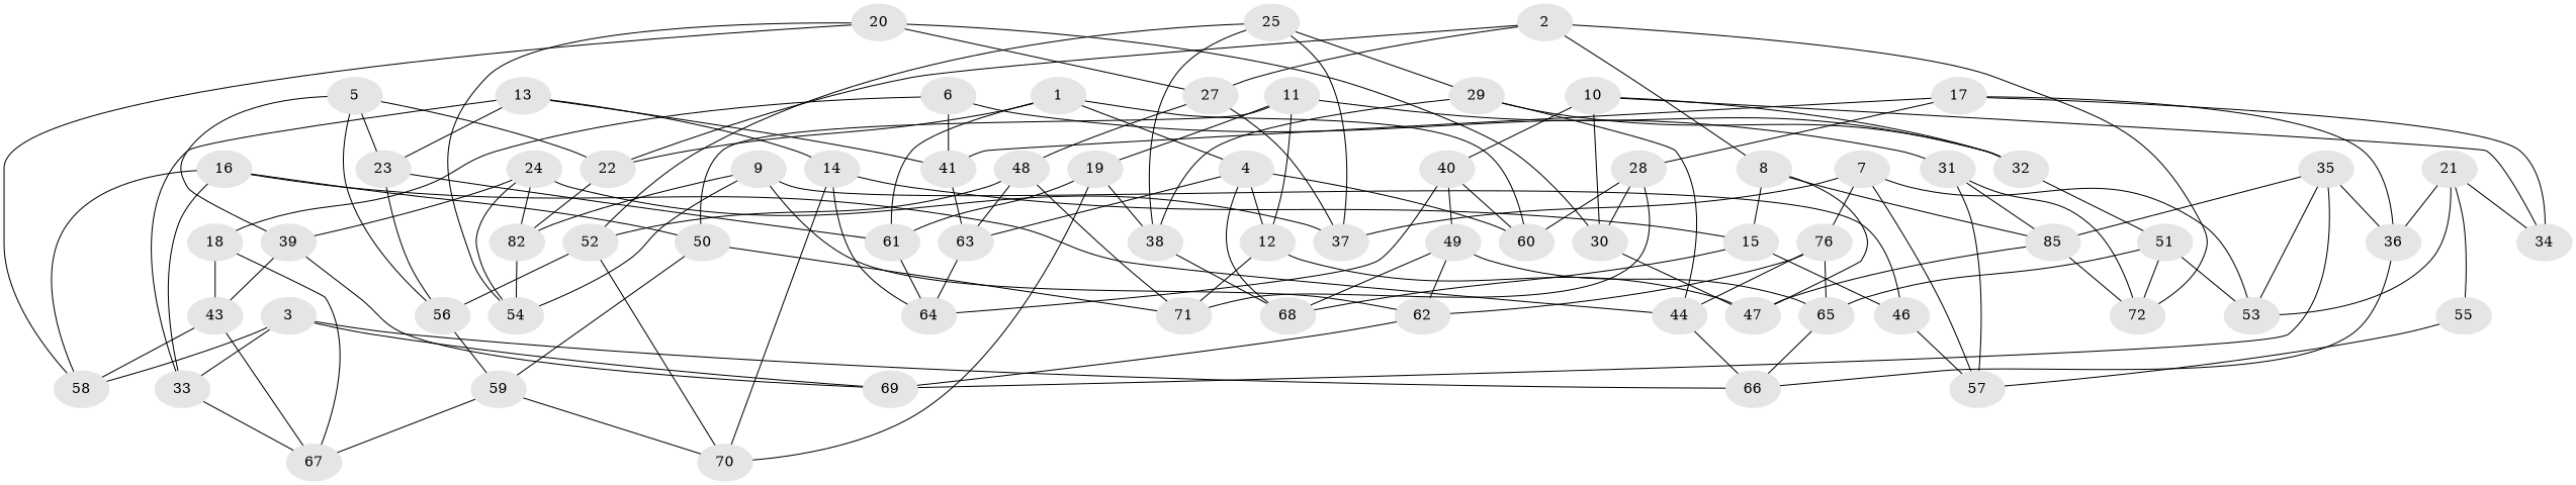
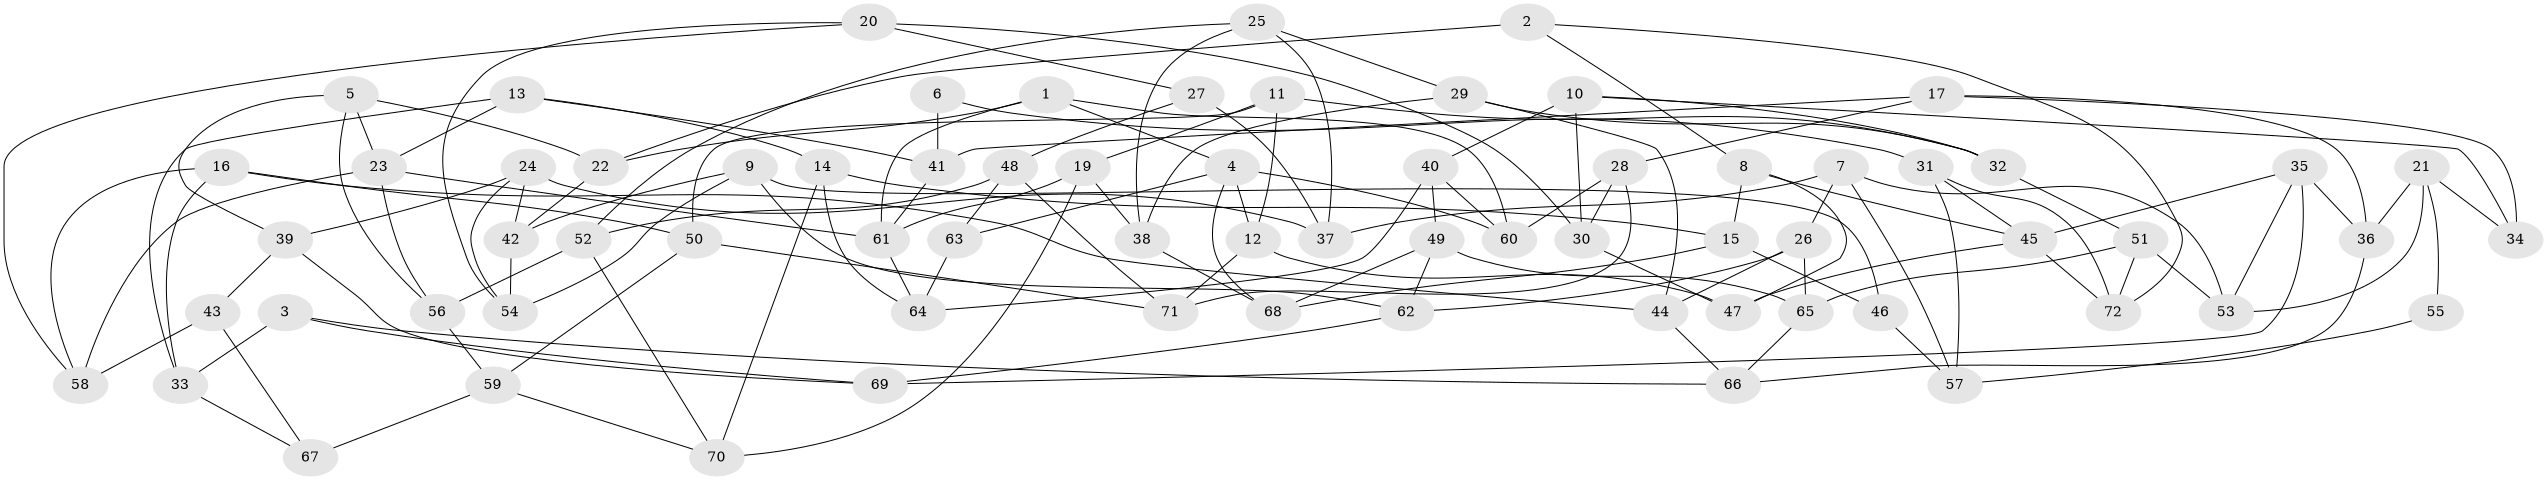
  graph {
    node [color=gray90 style=filled]
    1
    4
    22
    60
    61
    12
    63
    68
-   42 [label=82]
+   42
    64
    2
    8
    27
    72
    15
-   45 [label=85]
+   45
    47
    37
    48
    3
    33
    58
    66
    69
    67
    71
    5
    23
    39
    56
    43
    59
    6
-   18
    31
    41
    57
    7
-   26 [label=76]
+   26
    53
    62
    44
    65
    46
    9
    54
    10
    30
    32
    34
    40
    51
    49
    11
    19
    50
    70
    38
    13
    14
    16
    17
    28
    36
    55
    20
    21
    24
    25
    29
    52
    35
    1 -- 4
    1 -- 22
    1 -- 60
    1 -- 61
    4 -- 60
    4 -- 12
    4 -- 63
    4 -- 68
    22 -- 42
    61 -- 64
    12 -- 47
    12 -- 71
    63 -- 64
    42 -- 54
    2 -- 22
    2 -- 8
-   2 -- 27
    2 -- 72
    8 -- 15
    8 -- 45
    8 -- 47
    27 -- 37
    27 -- 48
    15 -- 68
    15 -- 46
    45 -- 72
    45 -- 47
    48 -- 63
    48 -- 71
    48 -- 52
    3 -- 33
-   3 -- 58
+   23 -- 58
    3 -- 66
    3 -- 69
    33 -- 67
    5 -- 22
    5 -- 23
    5 -- 39
    5 -- 56
    23 -- 61
    23 -- 56
    39 -- 69
    39 -- 43
    56 -- 59
    43 -- 58
    43 -- 67
    59 -- 67
    59 -- 70
-   6 -- 18
    6 -- 31
    6 -- 41
-   18 -- 67
-   18 -- 43
    31 -- 72
    31 -- 45
    31 -- 57
-   41 -- 63
+   41 -- 61
    7 -- 37
    7 -- 57
    7 -- 26
    7 -- 53
    26 -- 62
    26 -- 44
    26 -- 65
    62 -- 69
    44 -- 66
    65 -- 66
    46 -- 57
    9 -- 42
    9 -- 62
    9 -- 46
    9 -- 54
    10 -- 30
    10 -- 32
    10 -- 34
    10 -- 40
    30 -- 47
    32 -- 51
    40 -- 60
    40 -- 64
    40 -- 49
    51 -- 72
    51 -- 53
    51 -- 65
    49 -- 68
    49 -- 62
    49 -- 65
    11 -- 12
    11 -- 32
    11 -- 19
    11 -- 50
    19 -- 61
    19 -- 70
    19 -- 38
    50 -- 71
    50 -- 59
    38 -- 68
    13 -- 33
    13 -- 23
    13 -- 41
    13 -- 14
    14 -- 64
    14 -- 15
    14 -- 70
    16 -- 33
    16 -- 58
    16 -- 44
    16 -- 50
    17 -- 41
    17 -- 34
    17 -- 28
    17 -- 36
    28 -- 60
    28 -- 71
    28 -- 30
    36 -- 66
    55 -- 57
    20 -- 27
    20 -- 58
    20 -- 54
    20 -- 30
    21 -- 53
    21 -- 34
    21 -- 36
    21 -- 55
    24 -- 42
    24 -- 37
    24 -- 39
    24 -- 54
    25 -- 37
    25 -- 38
    25 -- 29
    25 -- 52
    29 -- 44
    29 -- 32
    29 -- 38
    52 -- 56
    52 -- 70
    35 -- 45
    35 -- 69
    35 -- 53
    35 -- 36
  }
